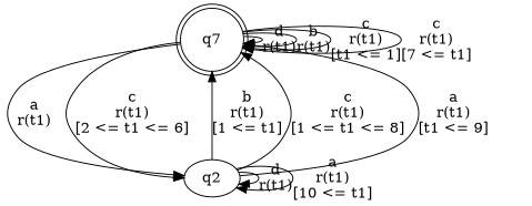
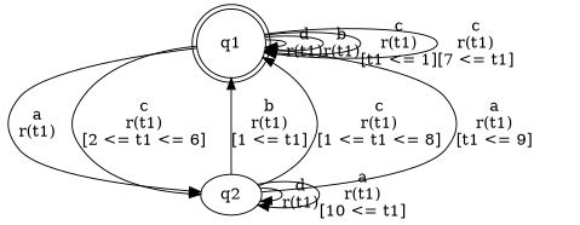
  digraph {
-   n1 [label=q7 shape=doublecircle]
+   n1 [label=q1 shape=doublecircle]
    n2 [label=q2]
    n1 -> n1 [label="d\nr(t1)\n"]
    n1 -> n1 [label="b\nr(t1)\n"]
    n1 -> n1 [label="c\nr(t1)\n[t1 <= 1]"]
    n1 -> n1 [label="c\nr(t1)\n[7 <= t1]"]
    n1 -> n2 [label="a\nr(t1)\n"]
    n1 -> n2 [label="c\nr(t1)\n[2 <= t1 <= 6]"]
    n2 -> n1 [label="b\nr(t1)\n[1 <= t1]"]
    n2 -> n1 [label="c\nr(t1)\n[1 <= t1 <= 8]"]
    n2 -> n1 [label="a\nr(t1)\n[t1 <= 9]"]
    n2 -> n2 [label="d\nr(t1)\n"]
    n2 -> n2 [label="a\nr(t1)\n[10 <= t1]"]
  }
